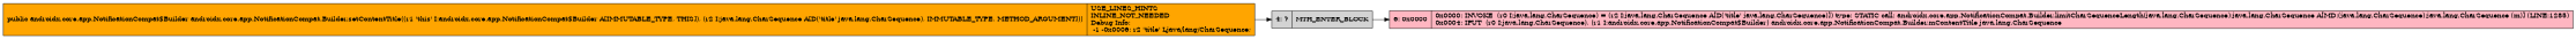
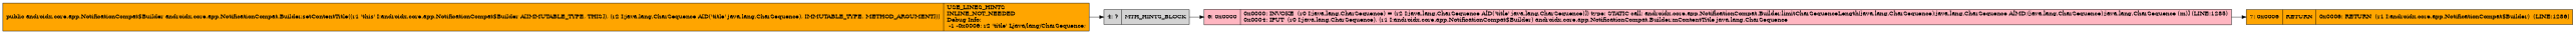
  digraph {
    rankdir=LR
    node [fillcolor=orange shape=record style=filled]
-   n1 [fillcolor=lightgrey label="{4\:\ ?|MTH_ENTER_BLOCK\l}"]
+   n1 [fillcolor=lightgrey label="{4\:\ ?|MTH_HINTS_BLOCK\l}"]
    n2 [fillcolor=lightpink label="{6\:\ 0x0000|0x0000: INVOKE  (r0 I:java.lang.CharSequence) = (r2 I:java.lang.CharSequence A[D('title' java.lang.CharSequence)]) type: STATIC call: androidx.core.app.NotificationCompat.Builder.limitCharSequenceLength(java.lang.CharSequence):java.lang.CharSequence A[MD:(java.lang.CharSequence):java.lang.CharSequence (m)] (LINE:1285)\l0x0004: IPUT  (r0 I:java.lang.CharSequence), (r1 I:androidx.core.app.NotificationCompat$Builder) androidx.core.app.NotificationCompat.Builder.mContentTitle java.lang.CharSequence \l}"]
+   n3 [label="{7\:\ 0x0006|RETURN\l|0x0006: RETURN  (r1 I:androidx.core.app.NotificationCompat$Builder)  (LINE:1286)\l}"]
    n4 [label="{public androidx.core.app.NotificationCompat$Builder androidx.core.app.NotificationCompat.Builder.setContentTitle((r1 'this' I:androidx.core.app.NotificationCompat$Builder A[IMMUTABLE_TYPE, THIS]), (r2 I:java.lang.CharSequence A[D('title' java.lang.CharSequence), IMMUTABLE_TYPE, METHOD_ARGUMENT]))  | USE_LINES_HINTS\lINLINE_NOT_NEEDED\lDebug Info:\l  \-1 \-0x0006: r2 'title' Ljava\/lang\/CharSequence;\l}"]
    n1 -> n2
+   n2 -> n3
    n4 -> n1
  }
